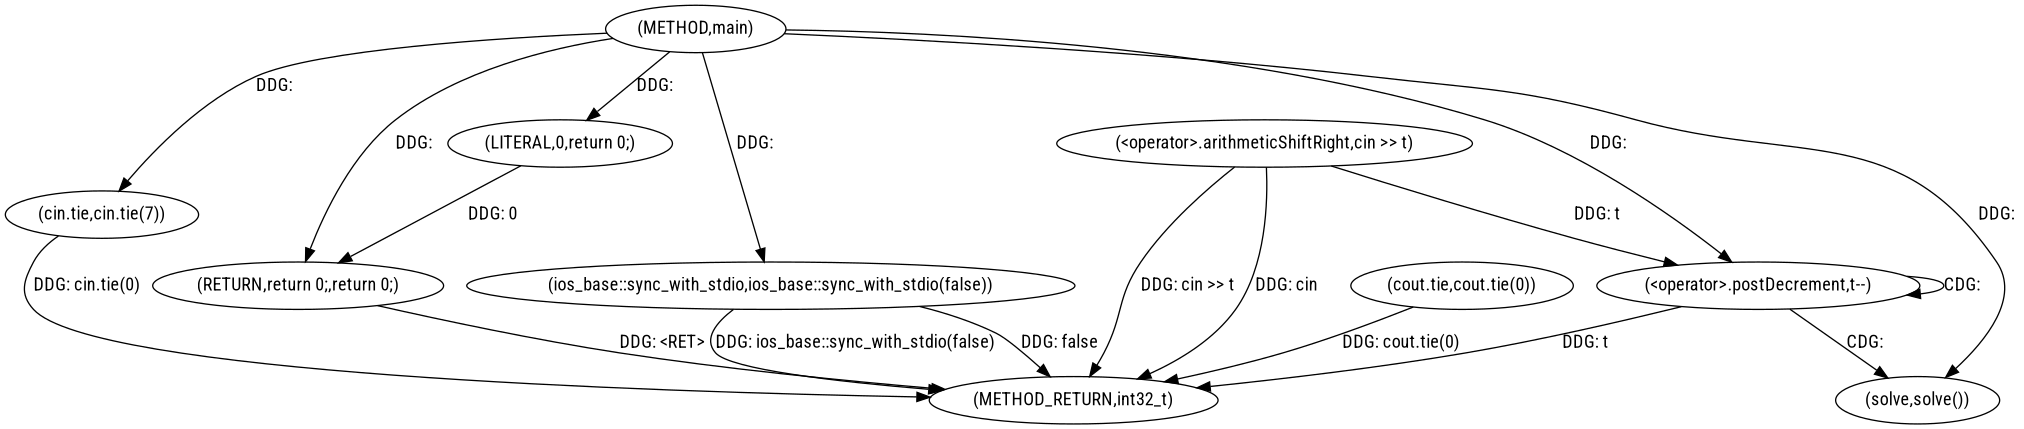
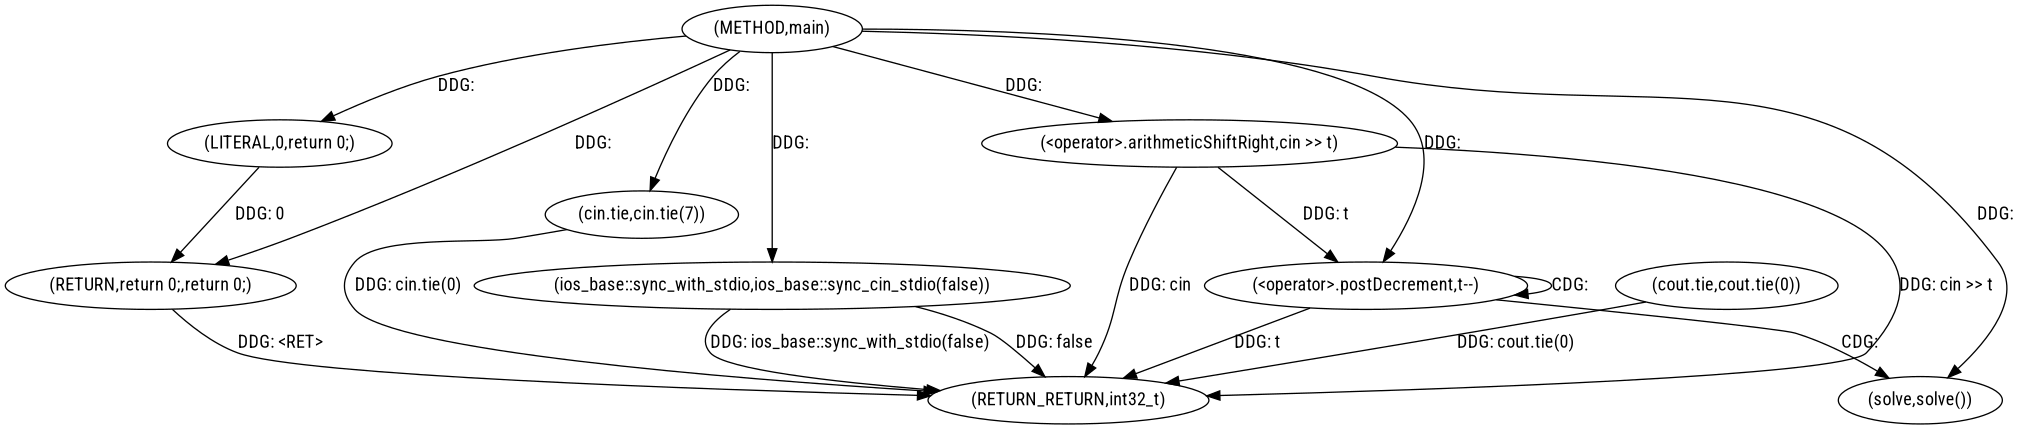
  digraph {
    fontname="Roboto Condensed"
    node [fontname="Roboto Condensed"]
    edge [fontname="Roboto Condensed"]
    n1 [label="(METHOD,main)"]
-   n2 [label="(ios_base::sync_with_stdio,ios_base::sync_with_stdio(false))"]
+   n2 [label="(ios_base::sync_with_stdio,ios_base::sync_cin_stdio(false))"]
    n3 [label="(cin.tie,cin.tie(7))"]
    n4 [label="(<operator>.arithmeticShiftRight,cin >> t)"]
    n5 [label="(RETURN,return 0;,return 0;)"]
    n6 [label="(<operator>.postDecrement,t--)"]
    n7 [label="(solve,solve())"]
    n8 [label="(LITERAL,0,return 0;)"]
-   n9 [label="(METHOD_RETURN,int32_t)"]
+   n9 [label="(RETURN_RETURN,int32_t)"]
    n10 [label="(cout.tie,cout.tie(0))"]
    n1 -> n2 [label="DDG: "]
    n1 -> n3 [label="DDG: "]
+   n1 -> n4 [label="DDG: "]
    n1 -> n5 [label="DDG: "]
    n1 -> n6 [label="DDG: "]
    n1 -> n7 [label="DDG: "]
    n1 -> n8 [label="DDG: "]
    n2 -> n9 [label="DDG: ios_base::sync_with_stdio(false)"]
    n2 -> n9 [label="DDG: false"]
    n3 -> n9 [label="DDG: cin.tie(0)"]
    n4 -> n6 [label="DDG: t"]
    n4 -> n9 [label="DDG: cin >> t"]
    n4 -> n9 [label="DDG: cin"]
    n5 -> n9 [label="DDG: <RET>"]
    n6 -> n6 [label="CDG: "]
    n6 -> n7 [label="CDG: "]
    n6 -> n9 [label="DDG: t"]
    n8 -> n5 [label="DDG: 0"]
    n10 -> n9 [label="DDG: cout.tie(0)"]
  }
